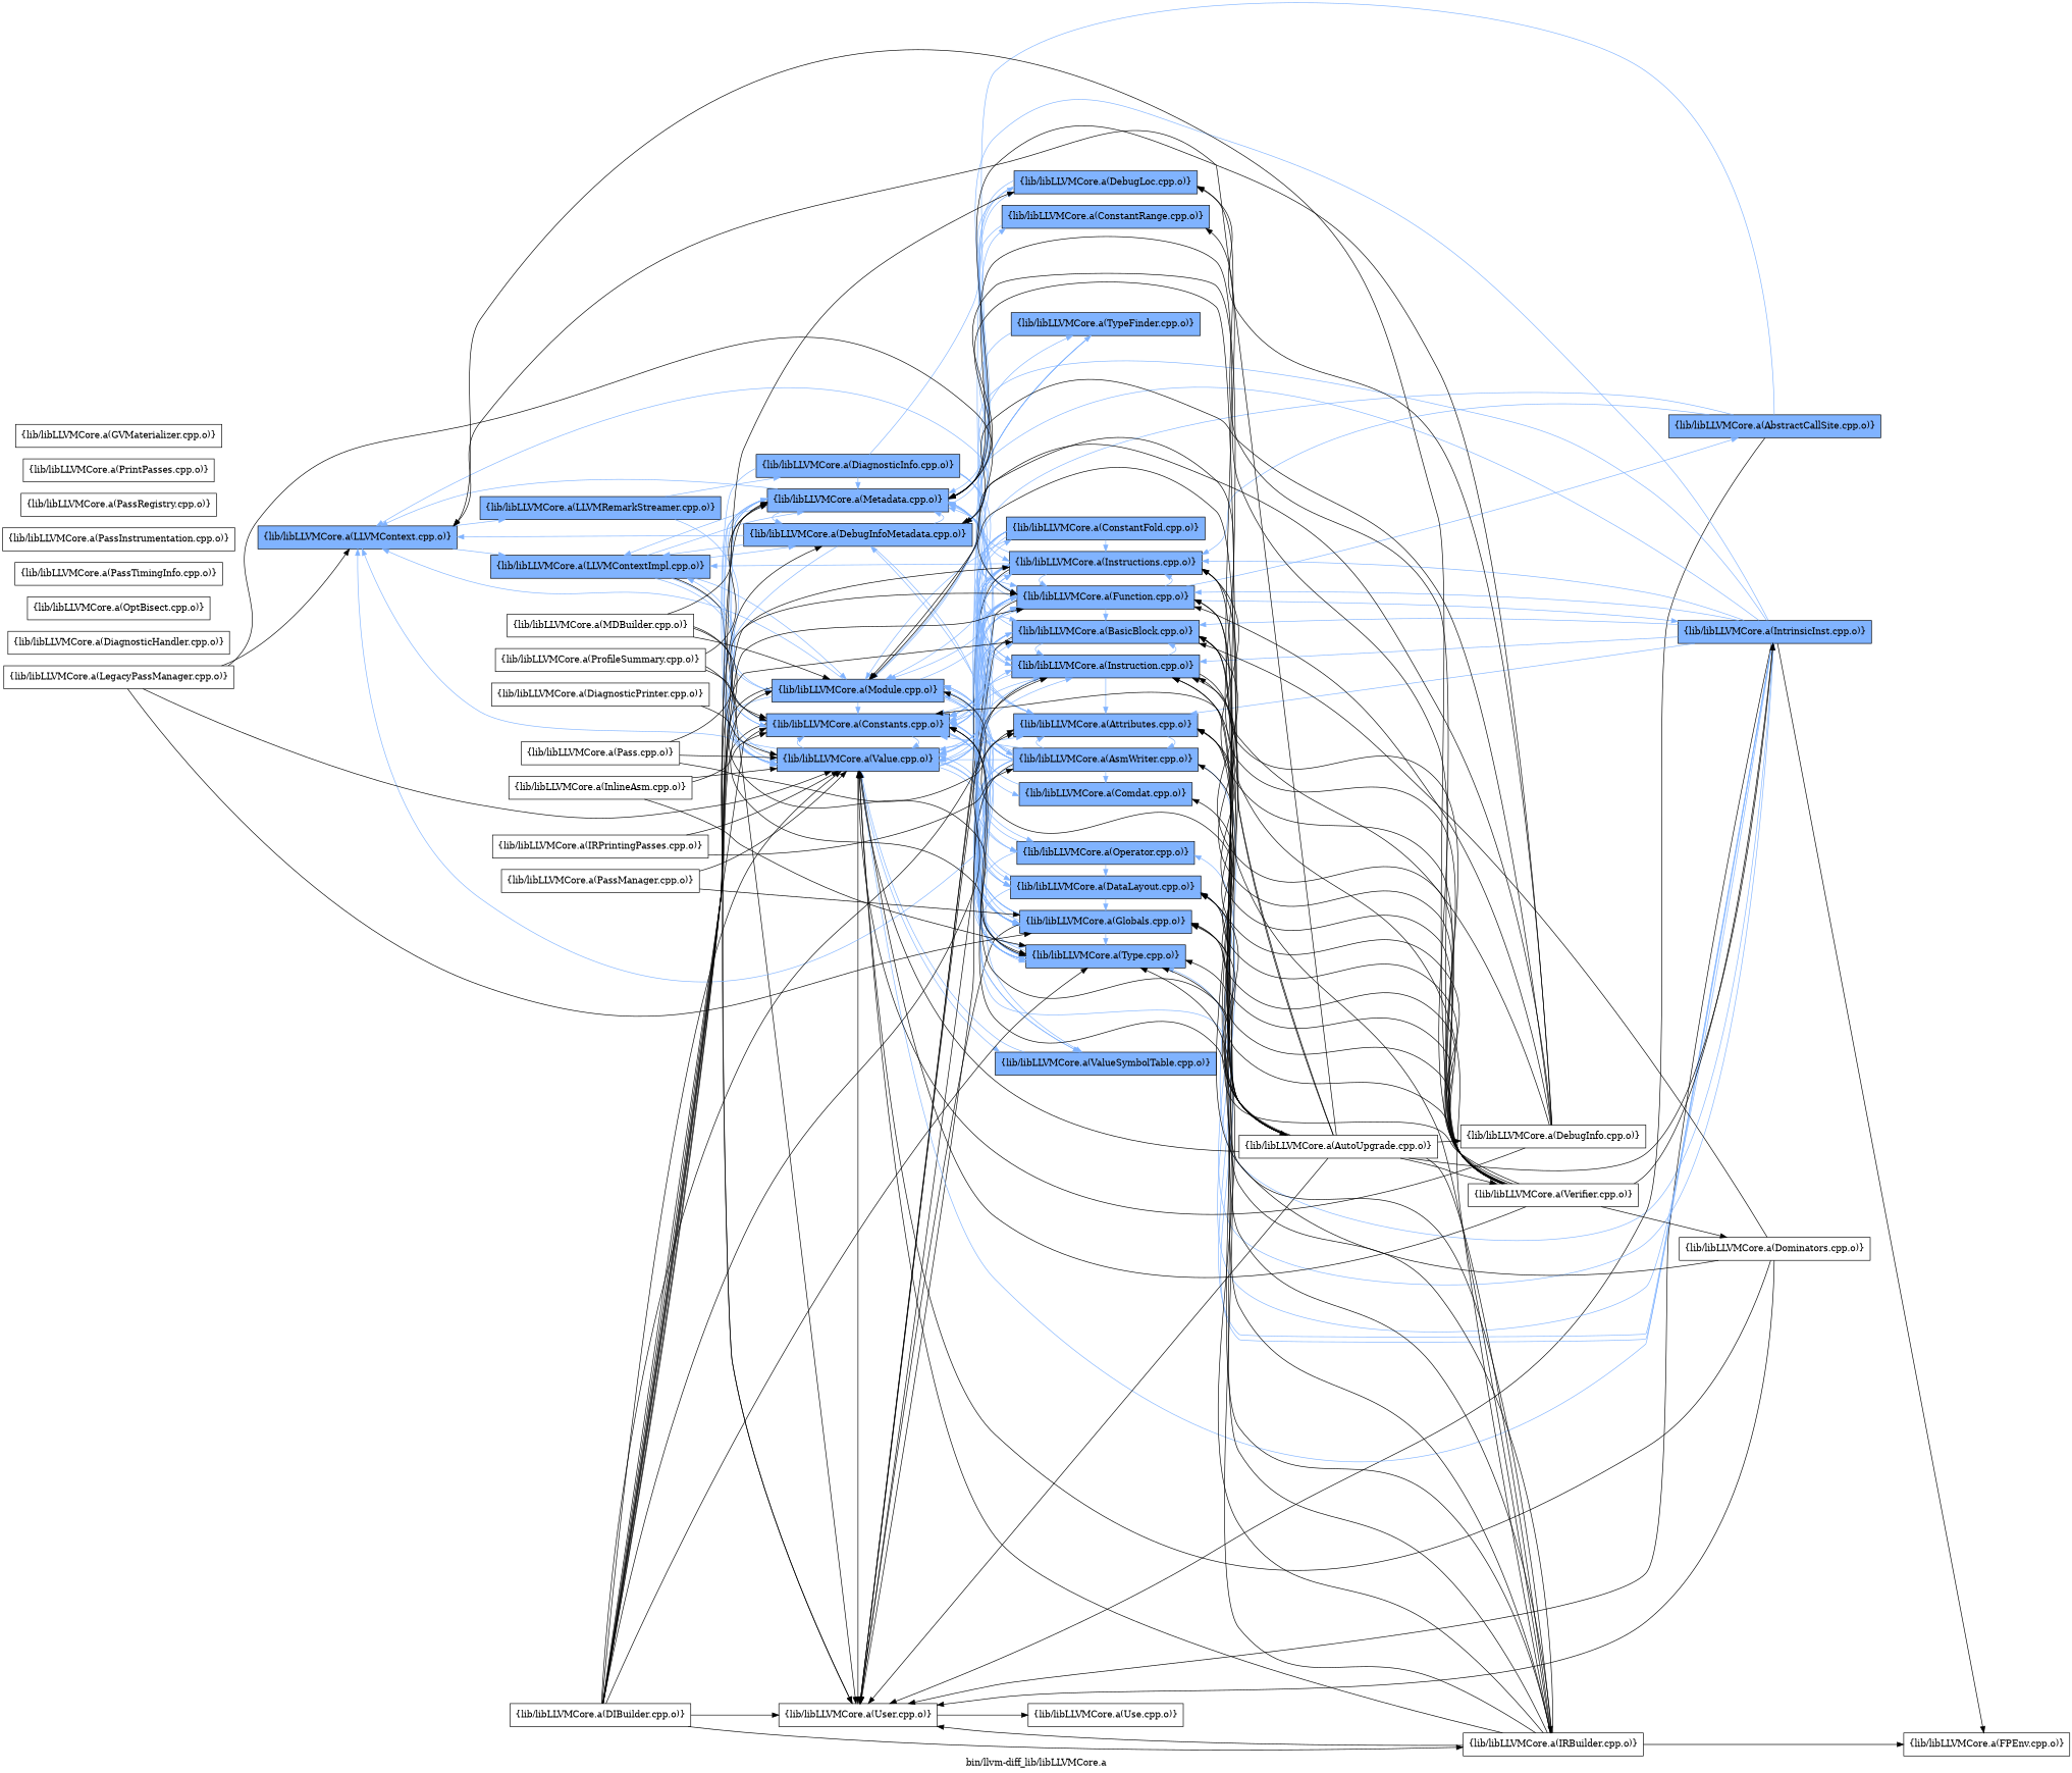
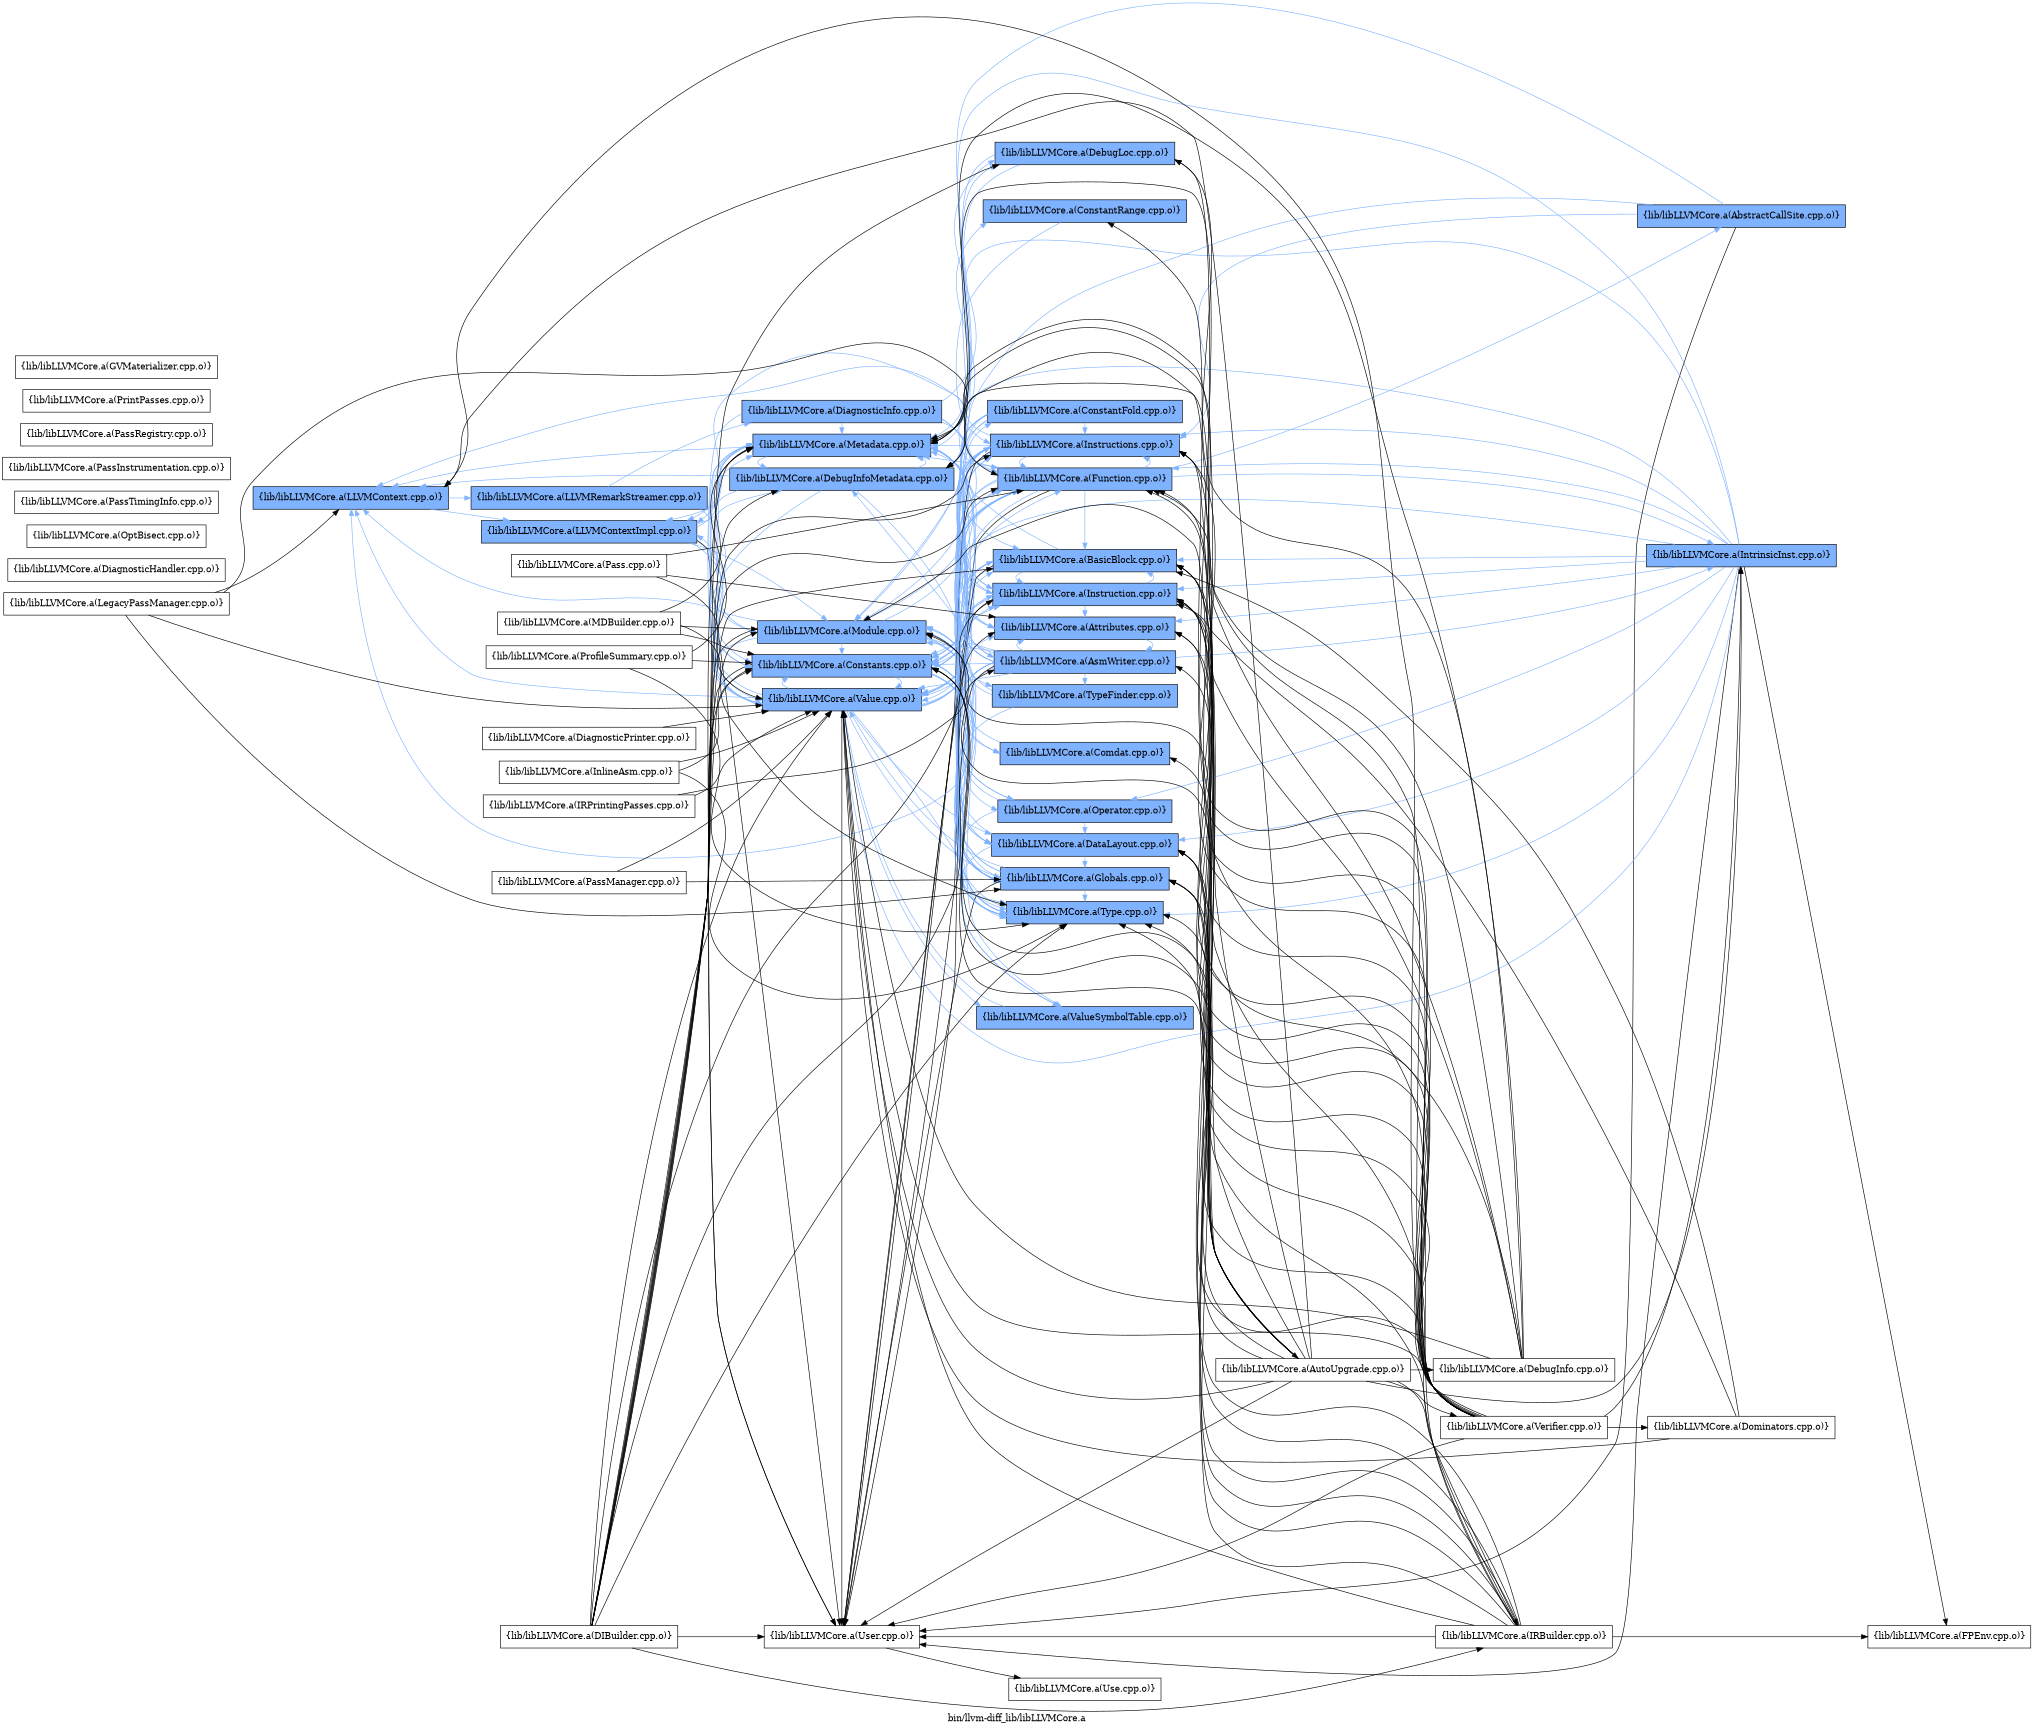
  digraph {
    label="bin/llvm-diff_lib/libLLVMCore.a"
    rankdir=LR
    node [fillcolor="0.600000 0.5 1" group=1 shape=box style=filled]
    edge [color="0.600000 0.5 1"]
    n1 [label="{lib/libLLVMCore.a(LLVMContext.cpp.o)}"]
    n2 [label="{lib/libLLVMCore.a(LLVMContextImpl.cpp.o)}"]
    n3 [label="{lib/libLLVMCore.a(LLVMRemarkStreamer.cpp.o)}"]
    n4 [label="{lib/libLLVMCore.a(Constants.cpp.o)}"]
    n5 [label="{lib/libLLVMCore.a(DebugInfoMetadata.cpp.o)}"]
    n6 [label="{lib/libLLVMCore.a(Metadata.cpp.o)}"]
    n7 [label="{lib/libLLVMCore.a(Module.cpp.o)}"]
    n8 [group=0 label="{lib/libLLVMCore.a(User.cpp.o)}" fillcolor="" style=""]
    n9 [label="{lib/libLLVMCore.a(Value.cpp.o)}"]
    n10 [label="{lib/libLLVMCore.a(DiagnosticInfo.cpp.o)}"]
    n11 [label="{lib/libLLVMCore.a(ConstantFold.cpp.o)}"]
    n12 [label="{lib/libLLVMCore.a(Function.cpp.o)}"]
    n13 [label="{lib/libLLVMCore.a(Globals.cpp.o)}"]
    n14 [label="{lib/libLLVMCore.a(Instruction.cpp.o)}"]
    n15 [label="{lib/libLLVMCore.a(Instructions.cpp.o)}"]
    n16 [label="{lib/libLLVMCore.a(Operator.cpp.o)}"]
    n17 [label="{lib/libLLVMCore.a(Type.cpp.o)}"]
    n18 [label="{lib/libLLVMCore.a(ConstantRange.cpp.o)}"]
    n19 [label="{lib/libLLVMCore.a(DebugLoc.cpp.o)}"]
    n20 [label="{lib/libLLVMCore.a(Comdat.cpp.o)}"]
    n21 [label="{lib/libLLVMCore.a(DataLayout.cpp.o)}"]
    n22 [label="{lib/libLLVMCore.a(TypeFinder.cpp.o)}"]
    n23 [label="{lib/libLLVMCore.a(ValueSymbolTable.cpp.o)}"]
    n24 [group=0 label="{lib/libLLVMCore.a(Use.cpp.o)}" fillcolor="" style=""]
    n25 [label="{lib/libLLVMCore.a(Attributes.cpp.o)}"]
    n26 [label="{lib/libLLVMCore.a(BasicBlock.cpp.o)}"]
    n27 [label="{lib/libLLVMCore.a(AsmWriter.cpp.o)}"]
    n28 [label="{lib/libLLVMCore.a(AbstractCallSite.cpp.o)}"]
    n29 [label="{lib/libLLVMCore.a(IntrinsicInst.cpp.o)}"]
    n30 [group=0 label="{lib/libLLVMCore.a(AutoUpgrade.cpp.o)}" fillcolor="" style=""]
    n31 [group=0 label="{lib/libLLVMCore.a(FPEnv.cpp.o)}" fillcolor="" style=""]
    n32 [group=0 label="{lib/libLLVMCore.a(DiagnosticPrinter.cpp.o)}" fillcolor="" style=""]
    n33 [group=0 label="{lib/libLLVMCore.a(DebugInfo.cpp.o)}" fillcolor="" style=""]
    n34 [group=0 label="{lib/libLLVMCore.a(DIBuilder.cpp.o)}" fillcolor="" style=""]
    n35 [group=0 label="{lib/libLLVMCore.a(IRBuilder.cpp.o)}" fillcolor="" style=""]
    n36 [group=0 label="{lib/libLLVMCore.a(DiagnosticHandler.cpp.o)}" fillcolor="" style=""]
    n37 [group=0 label="{lib/libLLVMCore.a(MDBuilder.cpp.o)}" fillcolor="" style=""]
    n38 [group=0 label="{lib/libLLVMCore.a(OptBisect.cpp.o)}" fillcolor="" style=""]
    n39 [group=0 label="{lib/libLLVMCore.a(ProfileSummary.cpp.o)}" fillcolor="" style=""]
    n40 [group=0 label="{lib/libLLVMCore.a(PassTimingInfo.cpp.o)}" fillcolor="" style=""]
    n41 [group=0 label="{lib/libLLVMCore.a(PassInstrumentation.cpp.o)}" fillcolor="" style=""]
    n42 [group=0 label="{lib/libLLVMCore.a(Pass.cpp.o)}" fillcolor="" style=""]
    n43 [group=0 label="{lib/libLLVMCore.a(IRPrintingPasses.cpp.o)}" fillcolor="" style=""]
    n44 [group=0 label="{lib/libLLVMCore.a(PassRegistry.cpp.o)}" fillcolor="" style=""]
    n45 [group=0 label="{lib/libLLVMCore.a(PrintPasses.cpp.o)}" fillcolor="" style=""]
    n46 [group=0 label="{lib/libLLVMCore.a(PassManager.cpp.o)}" fillcolor="" style=""]
    n47 [group=0 label="{lib/libLLVMCore.a(LegacyPassManager.cpp.o)}" fillcolor="" style=""]
    n48 [group=0 label="{lib/libLLVMCore.a(Verifier.cpp.o)}" fillcolor="" style=""]
    n49 [group=0 label="{lib/libLLVMCore.a(Dominators.cpp.o)}" fillcolor="" style=""]
    n50 [group=0 label="{lib/libLLVMCore.a(InlineAsm.cpp.o)}" fillcolor="" style=""]
    n51 [group=0 label="{lib/libLLVMCore.a(GVMaterializer.cpp.o)}" fillcolor="" style=""]
    subgraph sub_1 {
      rank=same
      n1
    }
    subgraph sub_2 {
      rank=same
      n2
      n3
    }
    subgraph sub_3 {
      rank=same
      n4
      n5
      n6
      n7
      n8
      n9
      n10
    }
    subgraph sub_4 {
      rank=same
      n11
      n12
      n13
      n14
      n15
      n16
      n17
      n18
      n19
      n20
      n21
      n22
      n23
      n24
      n25
      n26
      n27
    }
    subgraph sub_5 {
      rank=same
      n28
      n29
    }
    subgraph sub_6 {
      rank=same
      n1
    }
    subgraph sub_7 {
      rank=same
      n2
      n3
    }
    subgraph sub_8 {
      rank=same
      n4
      n5
      n6
      n7
      n8
      n9
      n10
    }
    subgraph sub_9 {
      rank=same
      n11
      n12
      n13
      n14
      n15
      n16
      n17
      n18
      n19
      n20
      n21
      n22
      n23
      n24
      n25
      n26
      n27
    }
    subgraph sub_10 {
      rank=same
      n28
      n29
    }
    n1 -> n2
    n1 -> n3
    n2 -> n4
    n2 -> n5
    n2 -> n6
    n2 -> n7
    n2 -> n8 [color=""]
    n2 -> n9
    n3 -> n9
    n3 -> n10
    n4 -> n8 [color=""]
    n4 -> n9
    n4 -> n11
    n4 -> n12
    n4 -> n13
    n4 -> n14
    n4 -> n15
    n4 -> n16
    n4 -> n17
    n5 -> n1
    n5 -> n2
    n5 -> n4
    n5 -> n6
    n5 -> n17
    n6 -> n1
    n6 -> n2
    n6 -> n4
    n6 -> n5
    n6 -> n7
    n6 -> n9
    n6 -> n17
    n6 -> n18
    n6 -> n19
    n7 -> n1
    n7 -> n4
    n7 -> n6
    n7 -> n8 [color=""]
    n7 -> n9
    n7 -> n12
    n7 -> n13
    n7 -> n17
    n7 -> n20
    n7 -> n21
    n7 -> n22
    n7 -> n23
    n8 -> n24 [color=""]
    n9 -> n1
    n9 -> n2
    n9 -> n4
    n9 -> n6
    n9 -> n8 [color=""]
    n9 -> n12
    n9 -> n13
    n9 -> n14
    n9 -> n15
    n9 -> n17
    n9 -> n21
    n9 -> n23
    n9 -> n25
    n9 -> n26
    n10 -> n6
    n10 -> n9
    n10 -> n12
    n10 -> n14
    n10 -> n19
    n10 -> n27
    n11 -> n4
    n11 -> n7
    n11 -> n9
    n11 -> n12
    n11 -> n13
    n11 -> n15
    n11 -> n16
    n11 -> n17
    n12 -> n1
    n12 -> n4
    n12 -> n6
    n12 -> n7
    n12 -> n8 [color=""]
    n12 -> n9
    n12 -> n15
    n12 -> n17
    n12 -> n21
    n12 -> n23
    n12 -> n25
    n12 -> n26
    n12 -> n28
    n12 -> n29
    n13 -> n4
    n13 -> n6
    n13 -> n7
    n13 -> n8 [color=""]
    n13 -> n9
    n13 -> n12
    n13 -> n17
    n14 -> n4
    n14 -> n6
    n14 -> n8 [color=""]
    n14 -> n9
    n14 -> n15
    n14 -> n25
    n14 -> n26
    n14 -> n30 [color=""]
    n15 -> n2
    n15 -> n4
    n15 -> n6
    n15 -> n7
    n15 -> n8 [color=""]
    n15 -> n9
    n15 -> n12
    n15 -> n14
    n15 -> n17
    n15 -> n21
    n15 -> n25
    n15 -> n26
    n16 -> n4
    n16 -> n17
    n16 -> n21
    n17 -> n4
    n18 -> n15
    n19 -> n5
    n19 -> n6
    n20 -> n7
    n21 -> n7
    n21 -> n13
    n21 -> n17
    n22 -> n6
    n22 -> n12
    n22 -> n13
    n23 -> n9
    n25 -> n12
    n25 -> n27
    n26 -> n4
    n26 -> n6
    n26 -> n8 [color=""]
    n26 -> n9
    n26 -> n14
    n26 -> n17
    n26 -> n23
    n27 -> n1
    n27 -> n4
    n27 -> n5
    n27 -> n6
    n27 -> n7
    n27 -> n8 [color=""]
    n27 -> n9
    n27 -> n12
    n27 -> n13
    n27 -> n14
    n27 -> n15
    n27 -> n16
    n27 -> n17
    n27 -> n20
    n27 -> n22
    n27 -> n25
    n27 -> n26
    n27 -> n29
    n28 -> n4
    n28 -> n6
    n28 -> n8 [color=""]
    n28 -> n15
    n29 -> n4
    n29 -> n5
    n29 -> n6
    n29 -> n7
    n29 -> n8 [color=""]
    n29 -> n9
    n29 -> n12
    n29 -> n14
    n29 -> n15
    n29 -> n16
    n29 -> n17
    n29 -> n21
    n29 -> n25
    n29 -> n26
    n29 -> n31 [color=""]
    n30 -> n1 [color=""]
    n30 -> n4 [color=""]
    n30 -> n6 [color=""]
    n30 -> n7 [color=""]
    n30 -> n8 [color=""]
    n30 -> n9 [color=""]
    n30 -> n12 [color=""]
    n30 -> n13 [color=""]
    n30 -> n15 [color=""]
    n30 -> n17 [color=""]
    n30 -> n21 [color=""]
    n30 -> n25 [color=""]
    n30 -> n26 [color=""]
    n30 -> n29 [color=""]
    n30 -> n33 [color=""]
    n30 -> n35 [color=""]
    n30 -> n48 [color=""]
    n32 -> n9 [color=""]
    n33 -> n5 [color=""]
    n33 -> n6 [color=""]
    n33 -> n7 [color=""]
    n33 -> n9 [color=""]
    n33 -> n12 [color=""]
    n33 -> n14 [color=""]
    n33 -> n19 [color=""]
    n34 -> n4 [color=""]
    n34 -> n5 [color=""]
    n34 -> n6 [color=""]
    n34 -> n7 [color=""]
    n34 -> n8 [color=""]
    n34 -> n9 [color=""]
    n34 -> n12 [color=""]
    n34 -> n14 [color=""]
    n34 -> n15 [color=""]
    n34 -> n17 [color=""]
    n34 -> n19 [color=""]
    n34 -> n25 [color=""]
    n34 -> n26 [color=""]
    n34 -> n35 [color=""]
    n35 -> n4 [color=""]
    n35 -> n6 [color=""]
    n35 -> n8 [color=""]
    n35 -> n9 [color=""]
    n35 -> n12 [color=""]
    n35 -> n13 [color=""]
    n35 -> n14 [color=""]
    n35 -> n15 [color=""]
    n35 -> n17 [color=""]
    n35 -> n21 [color=""]
-   n35 -> n25 [color=""]
    n35 -> n26 [color=""]
    n35 -> n31 [color=""]
    n37 -> n4 [color=""]
    n37 -> n6 [color=""]
    n37 -> n7 [color=""]
    n37 -> n17 [color=""]
    n39 -> n4 [color=""]
    n39 -> n6 [color=""]
    n39 -> n17 [color=""]
    n42 -> n9 [color=""]
    n42 -> n12 [color=""]
    n42 -> n25 [color=""]
    n43 -> n9 [color=""]
    n43 -> n27 [color=""]
    n46 -> n9 [color=""]
    n46 -> n13 [color=""]
    n47 -> n1 [color=""]
    n47 -> n9 [color=""]
    n47 -> n12 [color=""]
    n47 -> n13 [color=""]
    n48 -> n1 [color=""]
    n48 -> n4 [color=""]
    n48 -> n5 [color=""]
    n48 -> n6 [color=""]
    n48 -> n7 [color=""]
-   n49 -> n8 [color=""]
+   n48 -> n8 [color=""]
    n48 -> n9 [color=""]
    n48 -> n13 [color=""]
    n48 -> n14 [color=""]
    n48 -> n15 [color=""]
    n48 -> n17 [color=""]
    n48 -> n18 [color=""]
    n48 -> n19 [color=""]
    n48 -> n20 [color=""]
    n48 -> n21 [color=""]
    n48 -> n25 [color=""]
    n48 -> n26 [color=""]
    n48 -> n27 [color=""]
    n48 -> n29 [color=""]
    n48 -> n49 [color=""]
    n49 -> n9 [color=""]
    n49 -> n14 [color=""]
    n49 -> n26 [color=""]
    n50 -> n4 [color=""]
    n50 -> n9 [color=""]
    n50 -> n17 [color=""]
  }
